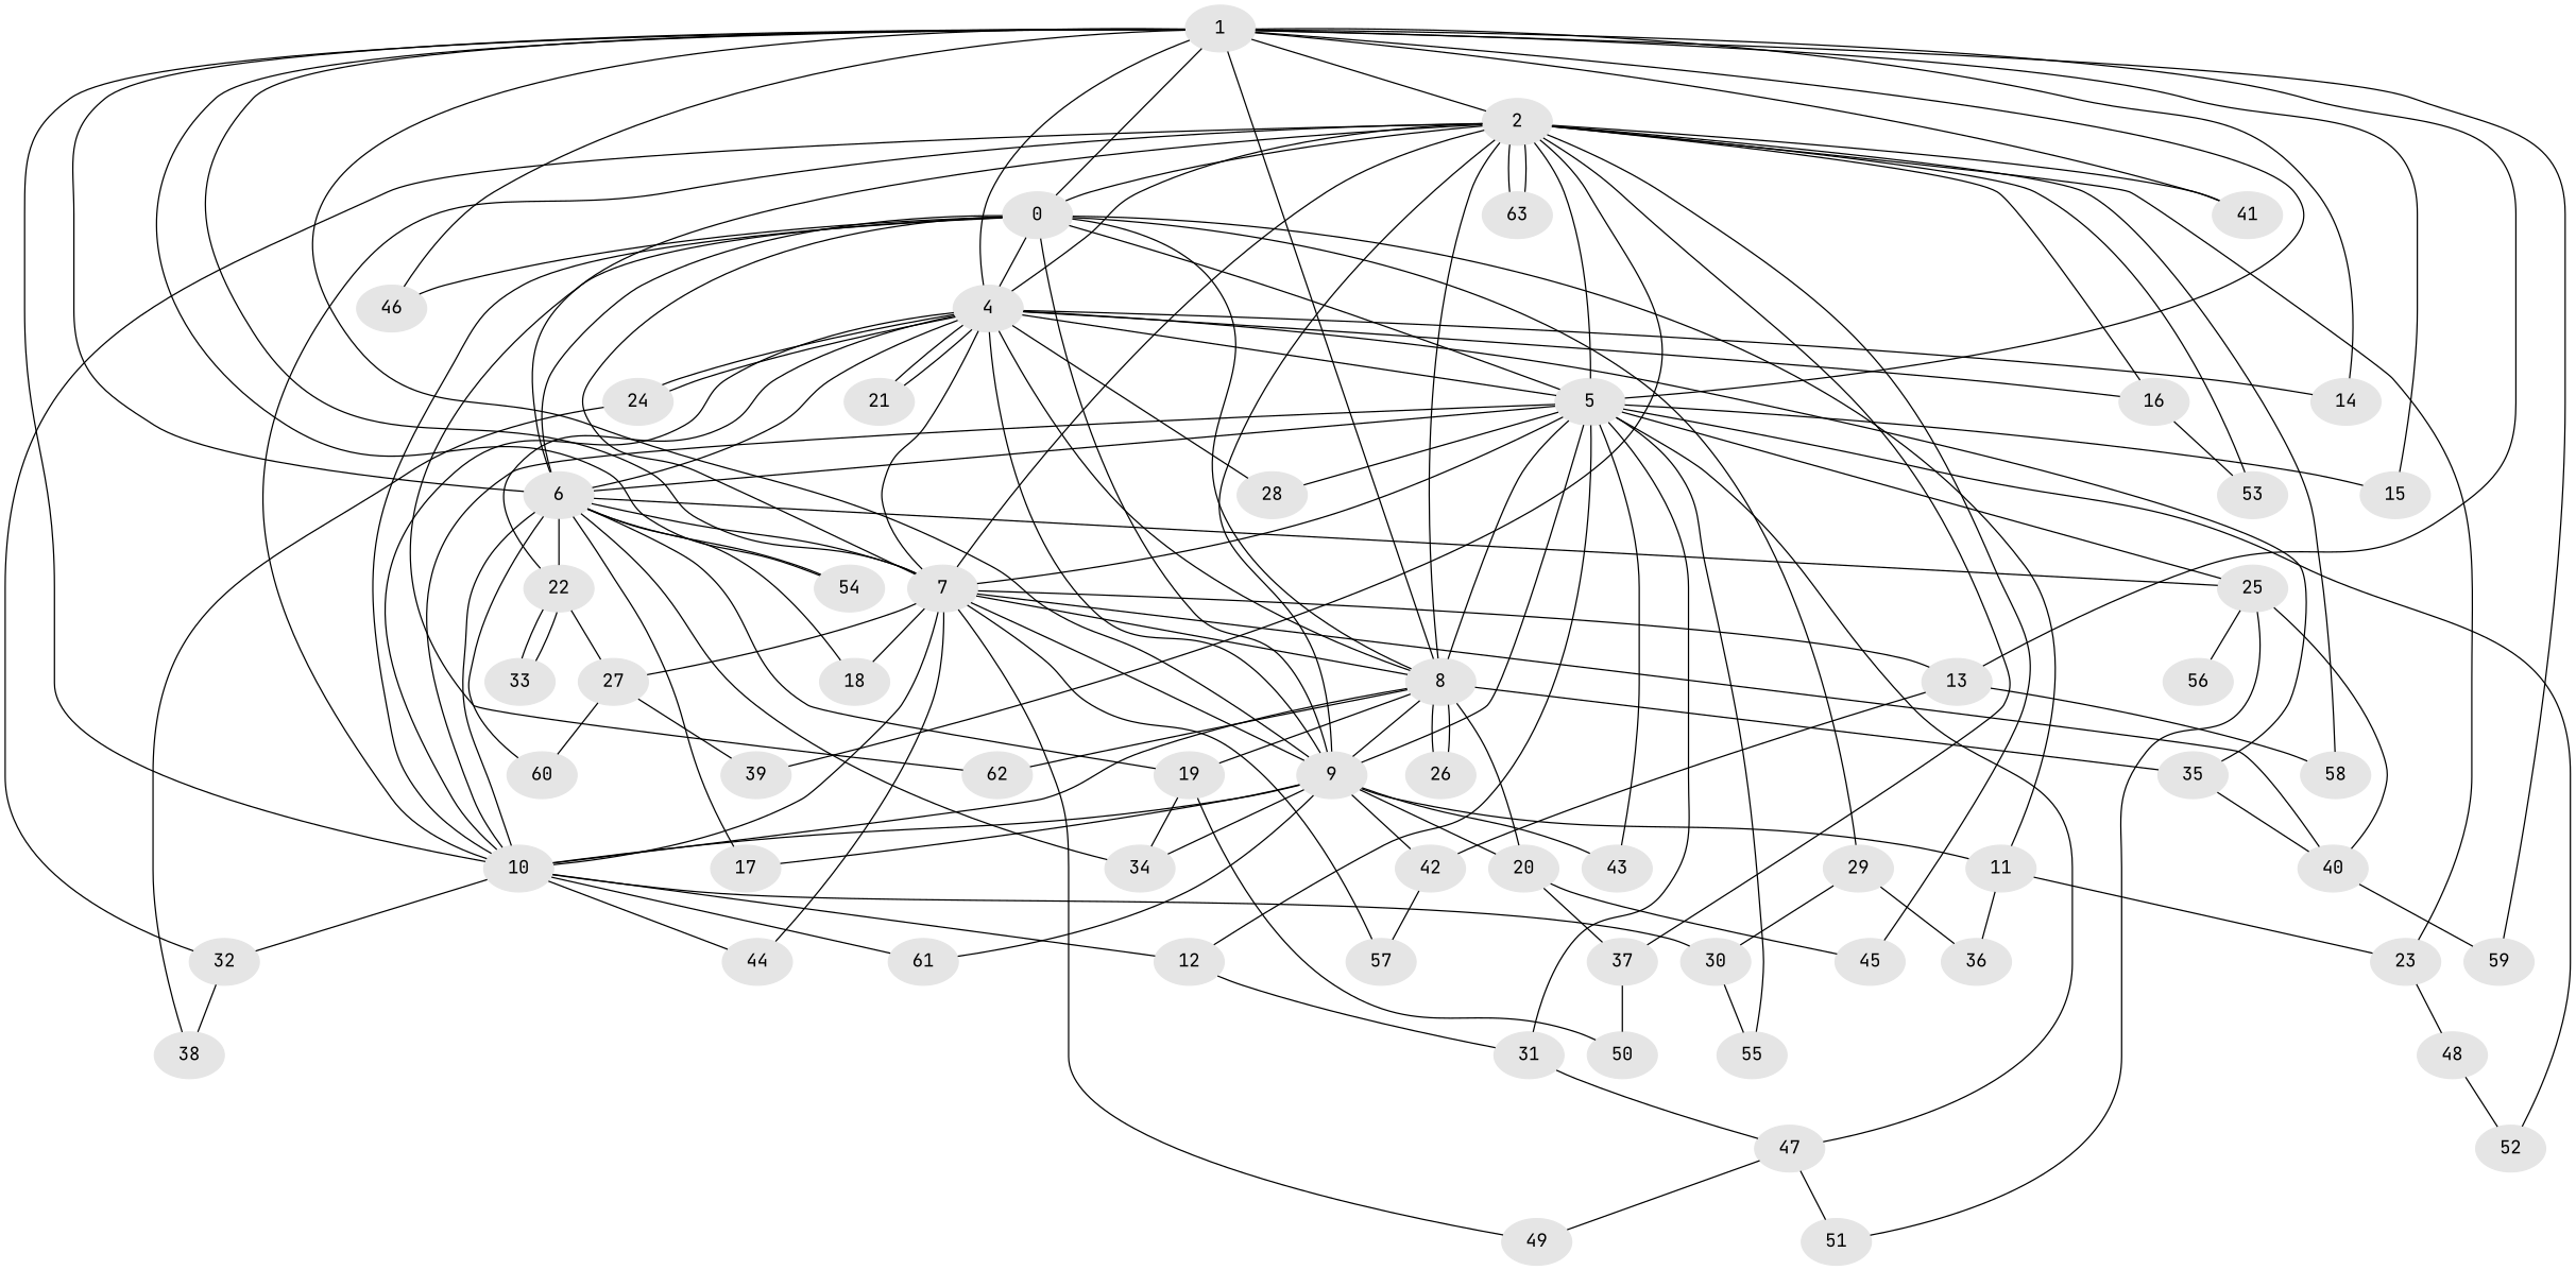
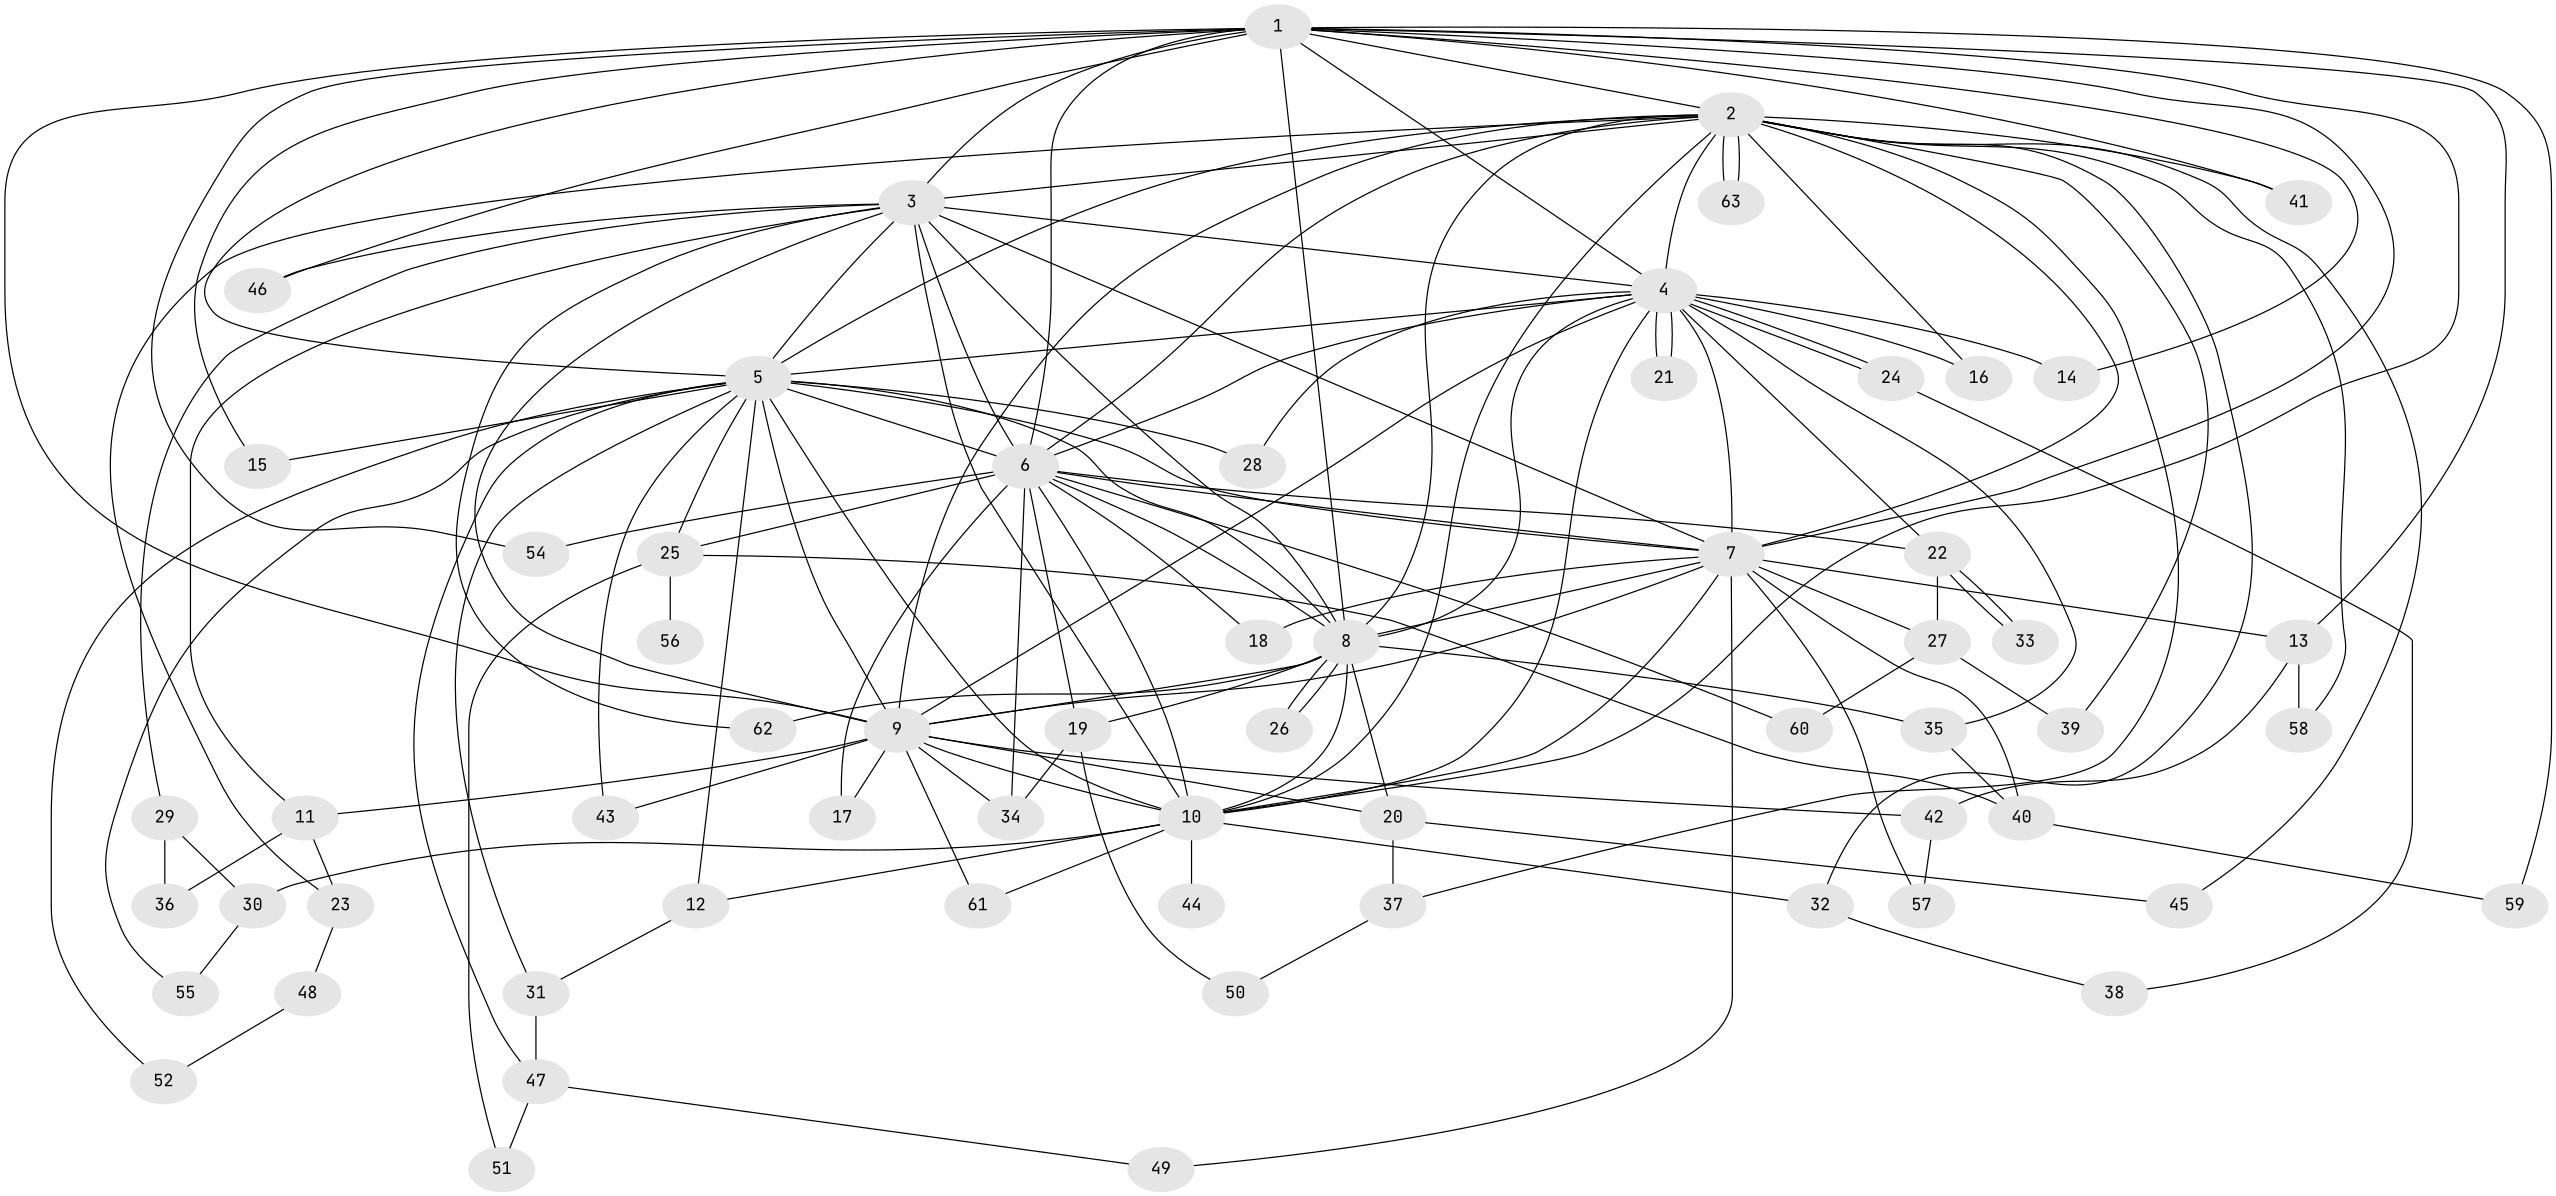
  graph {
    fontname="JetBrains Mono"
    node [color=gray90 fontname="JetBrains Mono" style=filled]
    edge [fontname="JetBrains Mono"]
    1
    2
-   3 [label=0]
+   3
    4
    5
    6
    7
    8
    9
    10
    13
    14
    15
    41
    46
    54
    59
    16
    23
    32
    37
    39
    45
-   53
    58
    63
    11
    29
    62
    21
    22
    24
    28
    35
    12
    25
    31
    43
    47
    52
    55
    17
    18
    19
    60
    34
    27
    44
    49
    57
    40
    20
    26
    42
    61
    30
    48
    38
    50
    36
    33
    56
    51
    1 -- 2
    1 -- 3
    1 -- 4
    1 -- 5
    1 -- 6
    1 -- 7
    1 -- 8
    1 -- 9
    1 -- 10
    1 -- 13
    1 -- 14
    1 -- 15
    1 -- 41
    1 -- 46
    1 -- 54
    1 -- 59
    2 -- 3
    2 -- 4
    2 -- 5
    2 -- 6
    2 -- 7
    2 -- 8
    2 -- 9
    2 -- 10
    2 -- 41
    2 -- 16
    2 -- 23
    2 -- 32
    2 -- 37
    2 -- 39
    2 -- 45
-   2 -- 53
    2 -- 58
    2 -- 63
    2 -- 63
    3 -- 4
    3 -- 5
    3 -- 6
    3 -- 7
    3 -- 8
    3 -- 9
    3 -- 10
    3 -- 46
    3 -- 11
    3 -- 29
    3 -- 62
    4 -- 5
    4 -- 6
    4 -- 7
    4 -- 8
    4 -- 9
    4 -- 10
    4 -- 14
    4 -- 16
    4 -- 21
    4 -- 21
    4 -- 22
    4 -- 24
    4 -- 24
    4 -- 28
    4 -- 35
    5 -- 6
    5 -- 7
    5 -- 8
    5 -- 9
    5 -- 10
    5 -- 15
    5 -- 28
    5 -- 12
    5 -- 25
    5 -- 31
    5 -- 43
    5 -- 47
    5 -- 52
    5 -- 55
    6 -- 7
+   6 -- 8
    6 -- 10
    6 -- 54
    6 -- 22
    6 -- 25
    6 -- 17
    6 -- 18
    6 -- 19
    6 -- 60
    6 -- 34
    7 -- 8
    7 -- 9
    7 -- 10
    7 -- 13
    7 -- 18
    7 -- 27
-   7 -- 44
    7 -- 49
    7 -- 57
    7 -- 40
    8 -- 9
    8 -- 10
    8 -- 62
    8 -- 35
    8 -- 19
    8 -- 20
    8 -- 26
    8 -- 26
    9 -- 10
    9 -- 11
    9 -- 43
    9 -- 17
    9 -- 34
    9 -- 20
    9 -- 42
    9 -- 61
    10 -- 32
    10 -- 12
    10 -- 44
    10 -- 61
    10 -- 30
    13 -- 58
    13 -- 42
-   16 -- 53
    23 -- 48
    32 -- 38
    37 -- 50
    11 -- 23
    11 -- 36
    29 -- 30
    29 -- 36
    22 -- 27
    22 -- 33
    22 -- 33
    24 -- 38
    35 -- 40
    12 -- 31
    25 -- 40
    25 -- 56
    25 -- 51
    31 -- 47
    47 -- 49
    47 -- 51
    19 -- 34
    19 -- 50
    27 -- 39
    27 -- 60
    40 -- 59
    20 -- 37
    20 -- 45
    42 -- 57
    30 -- 55
    48 -- 52
  }
